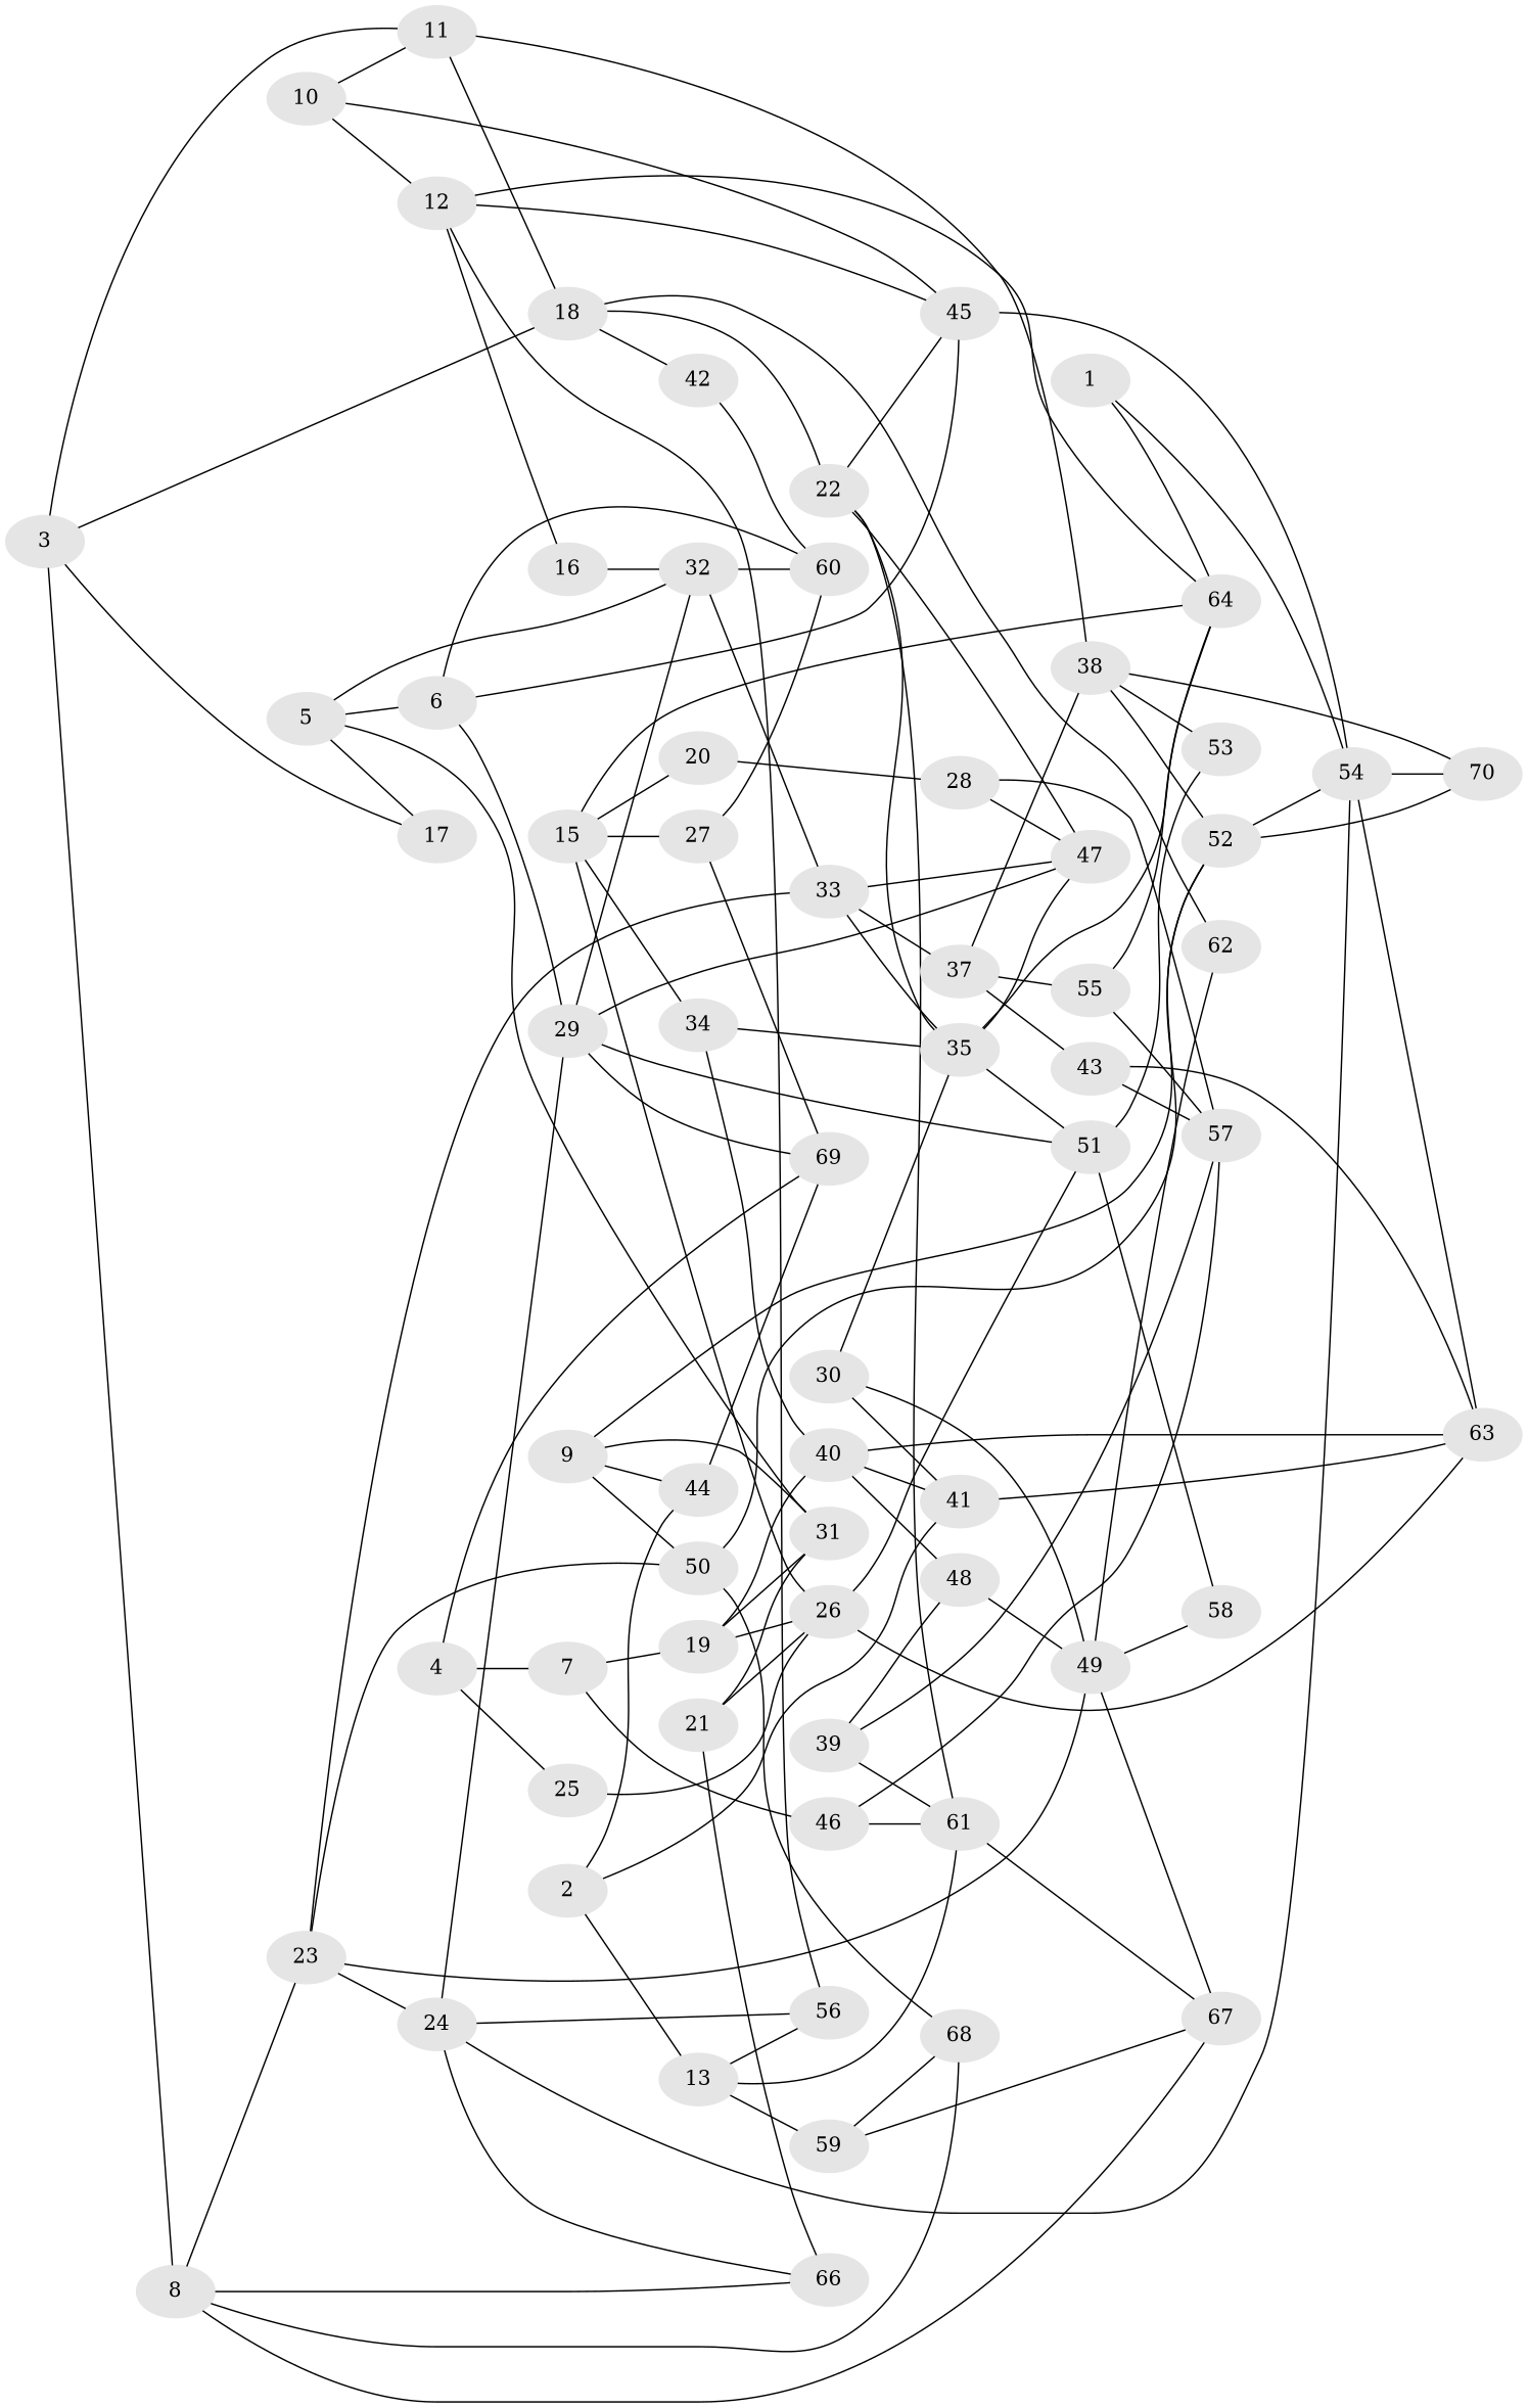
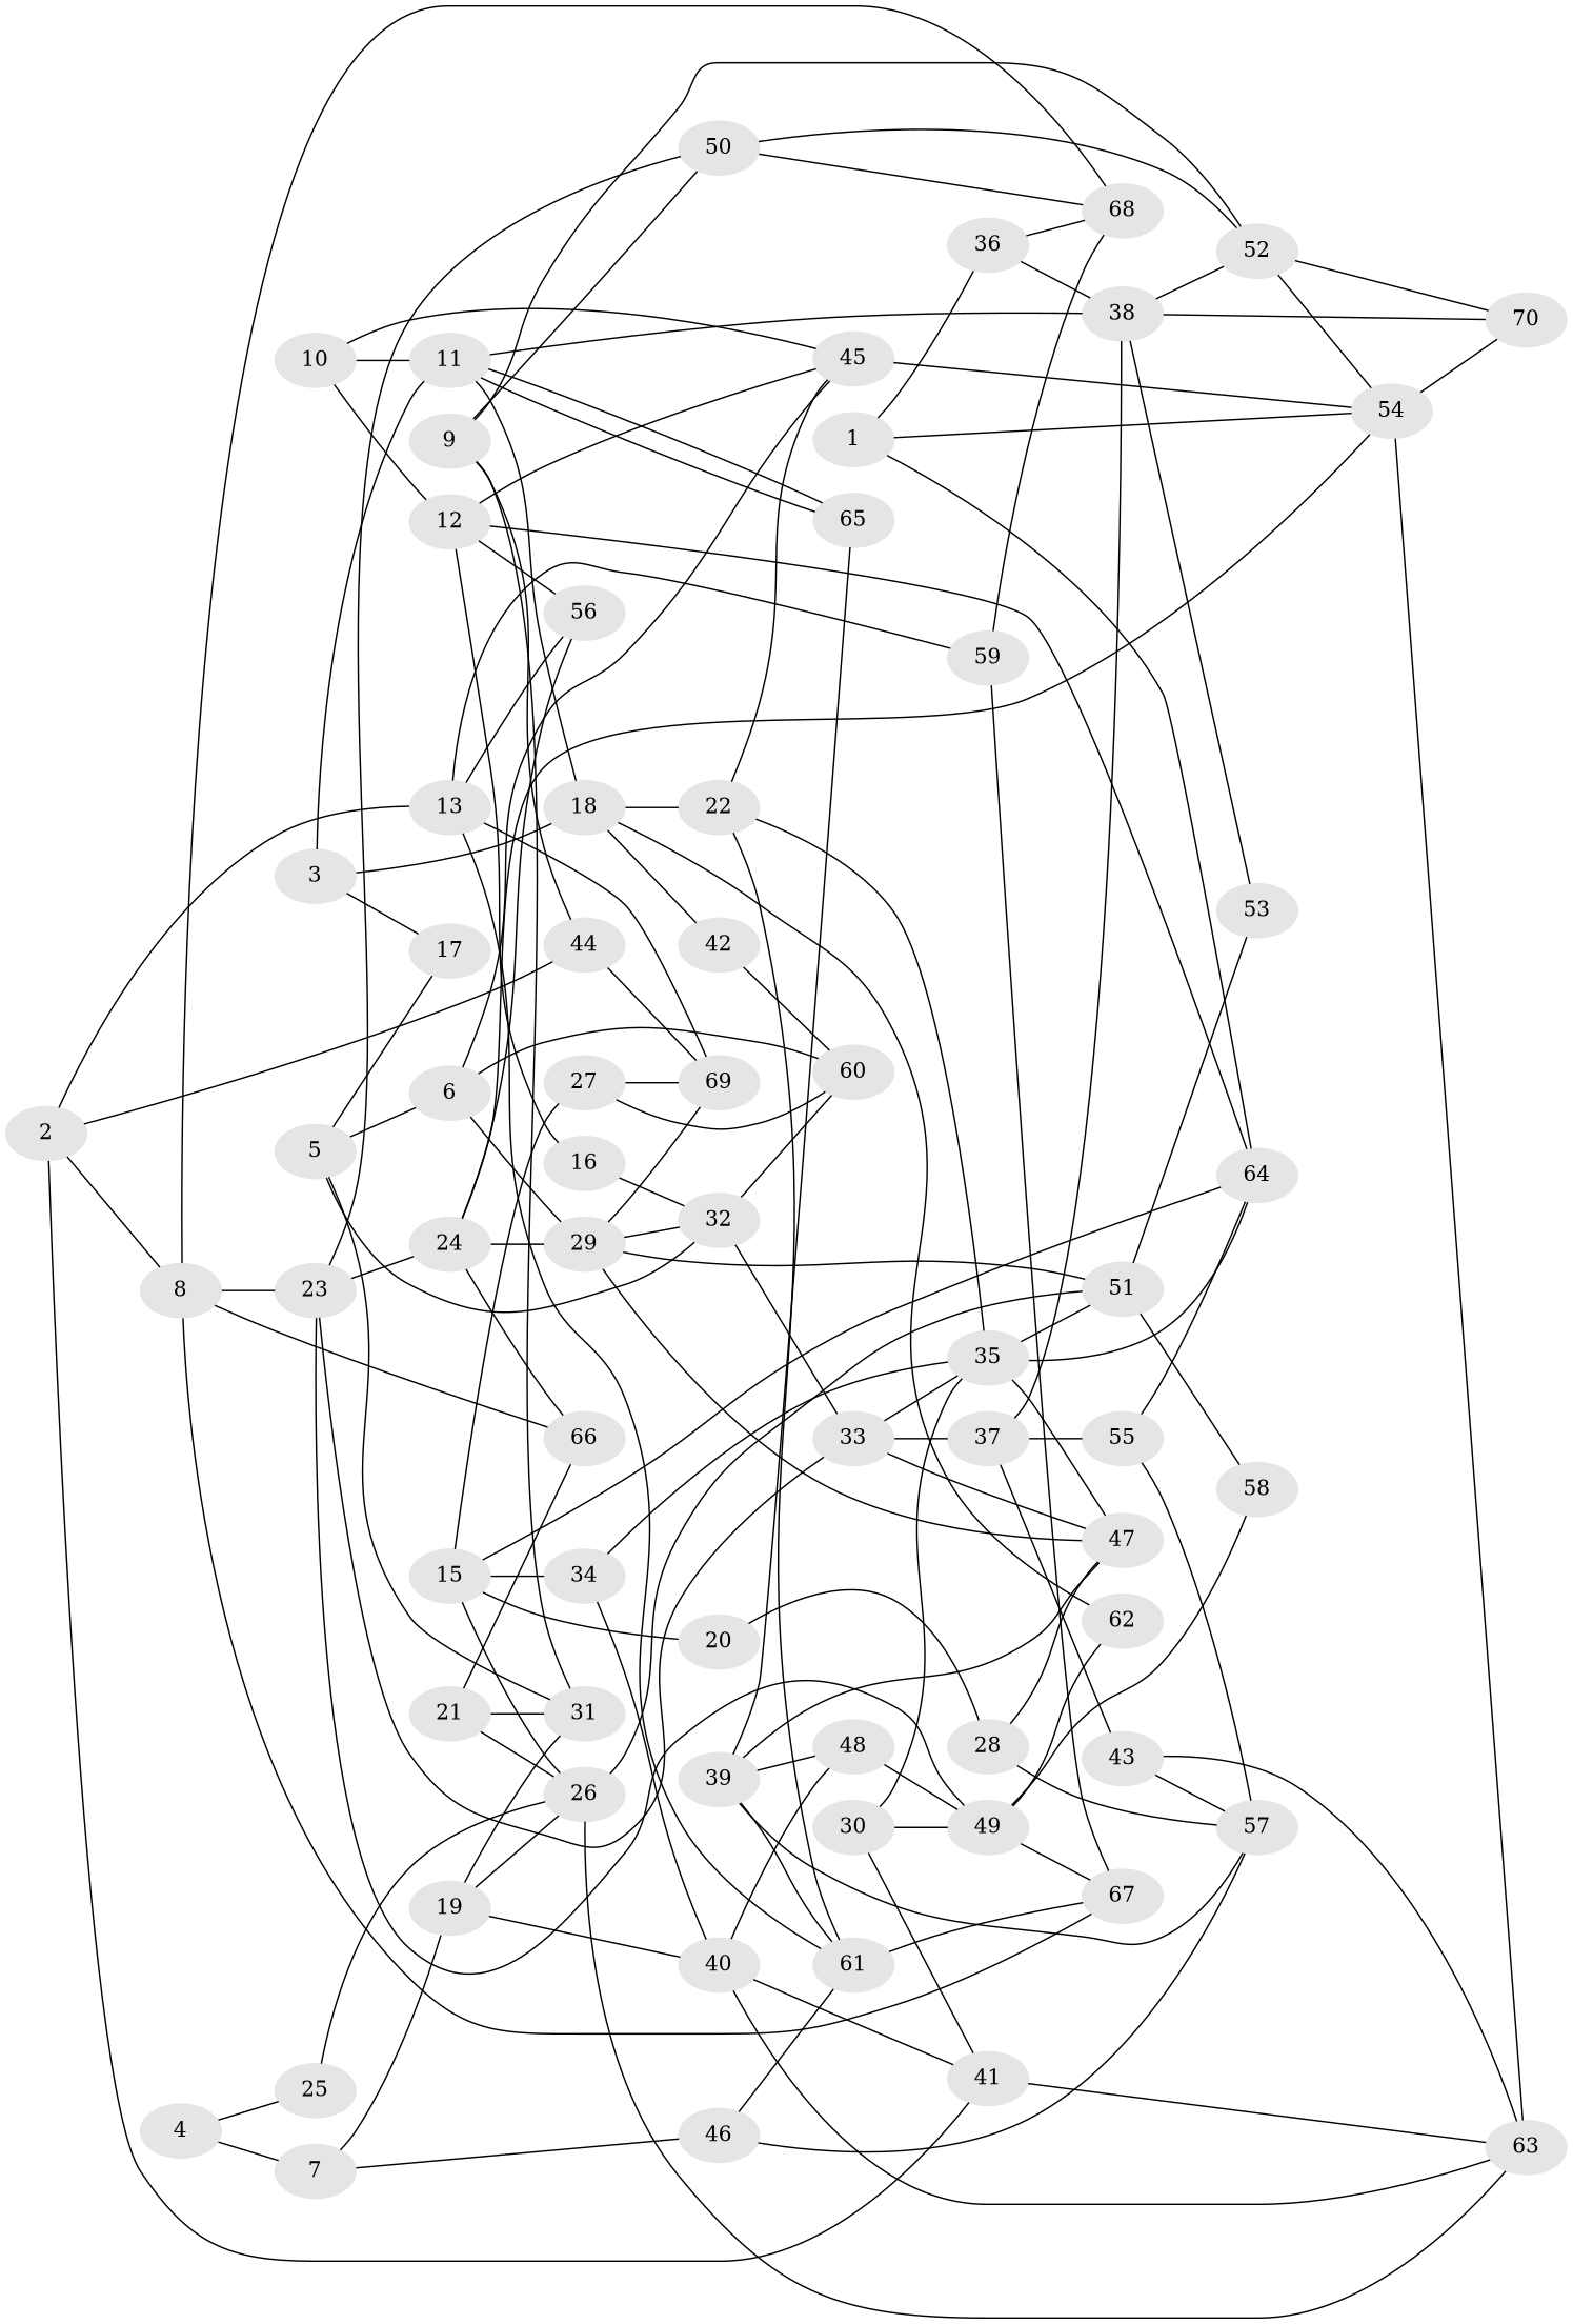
  graph {
    rankdir=LR
    node [color=gray90 style=filled]
    1
+   36
    54
    64
    68
    38
    63
    70
    2
    8
    13
    41
    44
    23
    66
    67
    56
    59
    61
    69
    3
    11
    17
    18
+   65
    22
    42
    62
    4
    7
    25
    19
    46
    26
    5
    6
    31
    32
    29
    45
    60
    33
    51
    47
    40
    57
    50
    24
    49
    9
    52
    10
    12
    16
    53
    39
    48
    15
    20
    27
    34
    28
    35
    21
    37
    58
    30
    43
    55
+   1 -- 36
    1 -- 54
    1 -- 64
+   36 -- 68
+   36 -- 38
    54 -- 63
    54 -- 70
    38 -- 70
    38 -- 52
    38 -- 53
-   3 -- 8
+   2 -- 8
    2 -- 13
    2 -- 41
    2 -- 44
    8 -- 68
    8 -- 23
    8 -- 66
    8 -- 67
    13 -- 56
    13 -- 59
    13 -- 61
    41 -- 63
    44 -- 69
    23 -- 33
    23 -- 50
    23 -- 24
    23 -- 49
    59 -- 68
    59 -- 67
    61 -- 67
    3 -- 11
    3 -- 17
    3 -- 18
    11 -- 38
    11 -- 18
+   11 -- 65
+   11 -- 65
    18 -- 22
    18 -- 42
    18 -- 62
    22 -- 61
    22 -- 45
    22 -- 35
    42 -- 60
-   4 -- 69
+   13 -- 69
    4 -- 7
    4 -- 25
    7 -- 19
    7 -- 46
    25 -- 26
    19 -- 26
    19 -- 31
    19 -- 40
    46 -- 61
    46 -- 57
    26 -- 63
    26 -- 51
    5 -- 17
    5 -- 6
    5 -- 31
    5 -- 32
    6 -- 29
    6 -- 45
    6 -- 60
    32 -- 60
    32 -- 33
    29 -- 69
    29 -- 32
    29 -- 51
    29 -- 47
    45 -- 54
    33 -- 47
    33 -- 35
    33 -- 37
    51 -- 53
    51 -- 58
    40 -- 63
    40 -- 41
    40 -- 48
    50 -- 68
    50 -- 52
    24 -- 54
    24 -- 66
    24 -- 56
    24 -- 29
    49 -- 67
    49 -- 62
    49 -- 58
    9 -- 44
    9 -- 31
    9 -- 50
    9 -- 52
    52 -- 54
    52 -- 70
    10 -- 11
    10 -- 45
    10 -- 12
    12 -- 64
    12 -- 56
    12 -- 45
    12 -- 16
    16 -- 32
    39 -- 61
-   22 -- 47
+   39 -- 65
+   39 -- 47
    39 -- 57
    39 -- 48
    48 -- 49
    15 -- 64
    15 -- 26
    15 -- 20
    15 -- 27
    15 -- 34
    20 -- 28
    27 -- 69
    27 -- 60
    34 -- 40
    34 -- 35
    28 -- 47
    28 -- 57
    35 -- 64
    35 -- 51
    35 -- 47
    21 -- 66
    21 -- 26
    21 -- 31
    37 -- 38
    37 -- 43
    37 -- 55
    30 -- 41
    30 -- 49
    30 -- 35
    43 -- 63
    43 -- 57
    55 -- 64
    55 -- 57
  }
